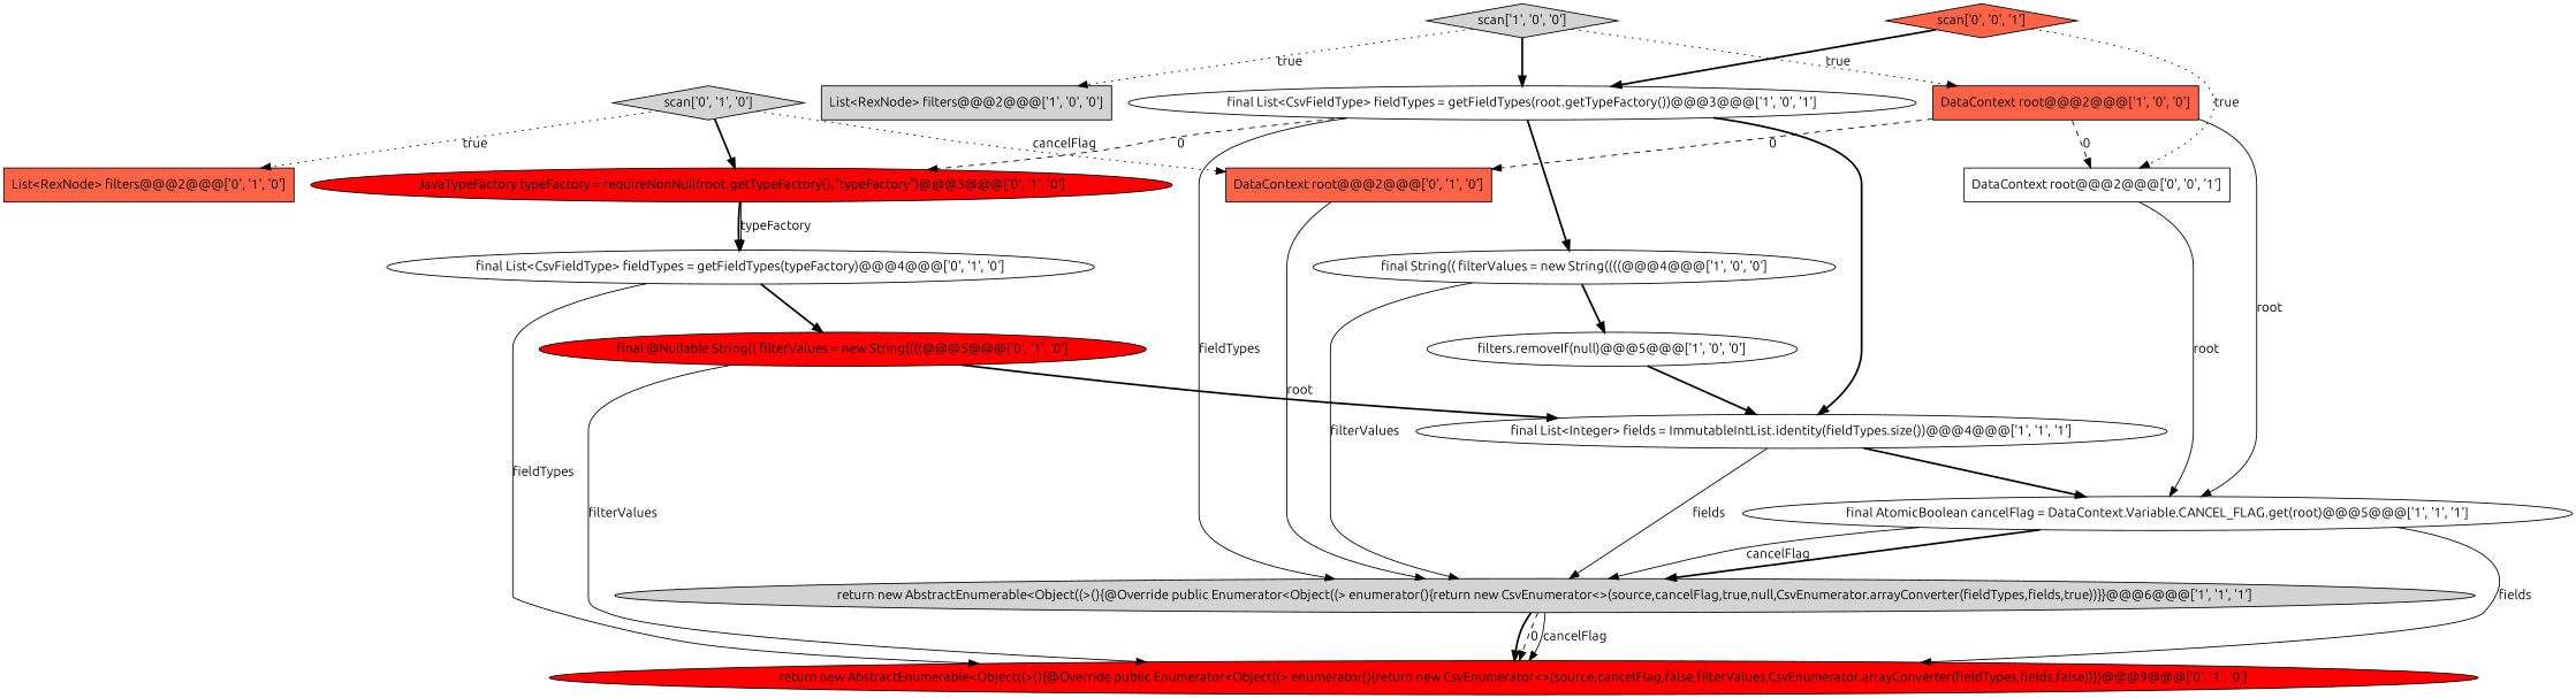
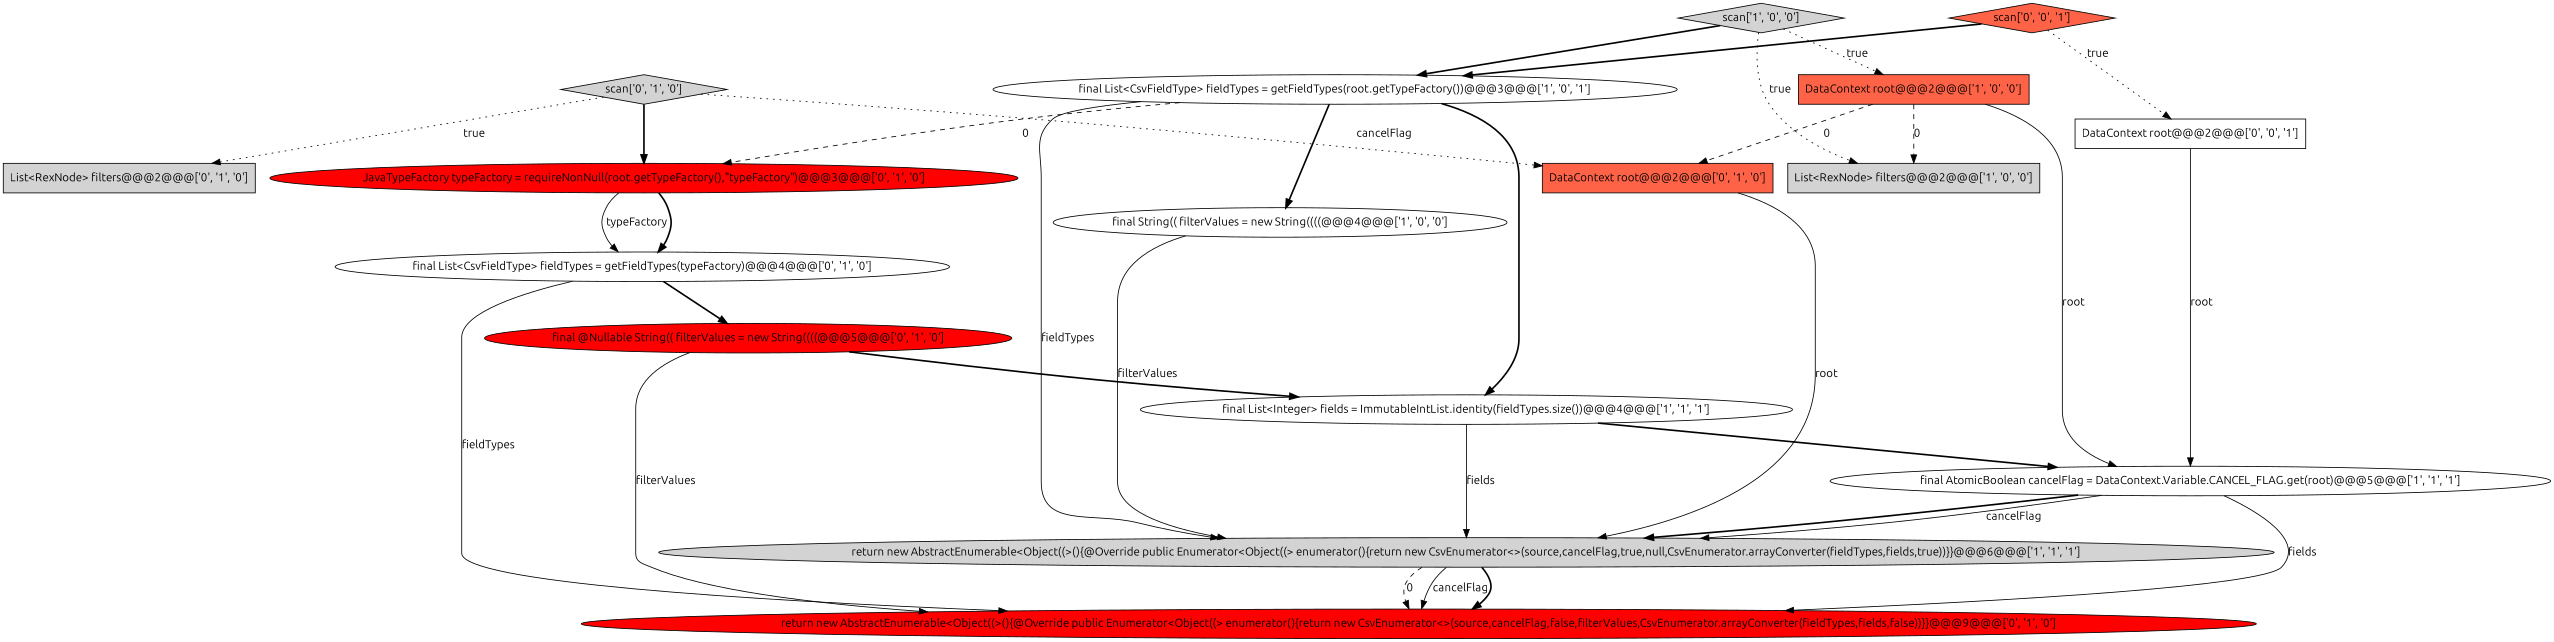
  digraph {
    fontname=Ubuntu
    node [fillcolor=white fontname=Ubuntu shape=ellipse style=filled]
    edge [fontname=Ubuntu style=bold]
    n1 [fillcolor=lightgray label="scan['0', '1', '0']" shape=diamond]
    n2 [fillcolor=tomato label="DataContext root@@@2@@@['0', '1', '0']" shape=box]
    n3 [fillcolor=red label="JavaTypeFactory typeFactory = requireNonNull(root.getTypeFactory(),\"typeFactory\")@@@3@@@['0', '1', '0']"]
-   n4 [fillcolor=tomato label="List<RexNode> filters@@@2@@@['0', '1', '0']" shape=box]
+   n4 [fillcolor=lightgray label="List<RexNode> filters@@@2@@@['0', '1', '0']" shape=box]
    n5 [fillcolor=lightgray label="return new AbstractEnumerable<Object((>(){@Override public Enumerator<Object((> enumerator(){return new CsvEnumerator<>(source,cancelFlag,true,null,CsvEnumerator.arrayConverter(fieldTypes,fields,true))}}@@@6@@@['1', '1', '1']"]
    n6 [label="final List<CsvFieldType> fieldTypes = getFieldTypes(typeFactory)@@@4@@@['0', '1', '0']"]
-   n7 [label="filters.removeIf(null)@@@5@@@['1', '0', '0']"]
    n8 [label="final List<Integer> fields = ImmutableIntList.identity(fieldTypes.size())@@@4@@@['1', '1', '1']"]
    n9 [label="final AtomicBoolean cancelFlag = DataContext.Variable.CANCEL_FLAG.get(root)@@@5@@@['1', '1', '1']"]
    n10 [fillcolor=red label="return new AbstractEnumerable<Object((>(){@Override public Enumerator<Object((> enumerator(){return new CsvEnumerator<>(source,cancelFlag,false,filterValues,CsvEnumerator.arrayConverter(fieldTypes,fields,false))}}@@@9@@@['0', '1', '0']"]
    n11 [fillcolor=red label="final @Nullable String(( filterValues = new String((((@@@5@@@['0', '1', '0']"]
    n12 [label="final List<CsvFieldType> fieldTypes = getFieldTypes(root.getTypeFactory())@@@3@@@['1', '0', '1']"]
    n13 [label="final String(( filterValues = new String((((@@@4@@@['1', '0', '0']"]
    n14 [fillcolor=lightgray label="List<RexNode> filters@@@2@@@['1', '0', '0']" shape=box]
    n15 [fillcolor=tomato label="DataContext root@@@2@@@['1', '0', '0']" shape=box]
    n16 [label="DataContext root@@@2@@@['0', '0', '1']" shape=box]
    n17 [fillcolor=tomato label="scan['0', '0', '1']" shape=diamond]
    n18 [fillcolor=lightgray label="scan['1', '0', '0']" shape=diamond]
    n1 -> n2 [label=cancelFlag style=dotted]
    n1 -> n3
    n1 -> n4 [label=true style=dotted]
    n2 -> n5 [label=root style=solid]
    n3 -> n6 [label=typeFactory style=solid]
    n3 -> n6
    n5 -> n10 [label=0 style=dashed]
    n5 -> n10 [label=cancelFlag style=solid]
    n5 -> n10
    n6 -> n10 [label=fieldTypes style=solid]
    n6 -> n11
-   n7 -> n8
    n8 -> n5 [label=fields style=solid]
    n8 -> n9
    n9 -> n5
    n9 -> n5 [label=cancelFlag style=solid]
    n9 -> n10 [label=fields style=solid]
    n11 -> n8
    n11 -> n10 [label=filterValues style=solid]
    n12 -> n3 [label=0 style=dashed]
    n12 -> n5 [label=fieldTypes style=solid]
    n12 -> n8
    n12 -> n13
    n13 -> n5 [label=filterValues style=solid]
-   n13 -> n7
    n15 -> n2 [label=0 style=dashed]
    n15 -> n9 [label=root style=solid]
-   n15 -> n16 [label=0 style=dashed]
+   n15 -> n14 [label=0 style=dashed]
    n16 -> n9 [label=root style=solid]
    n17 -> n12
    n17 -> n16 [label=true style=dotted]
    n18 -> n12
    n18 -> n14 [label=true style=dotted]
    n18 -> n15 [label=true style=dotted]
  }
